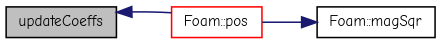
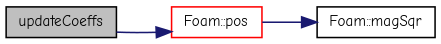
  digraph {
    fontname="Comic Neue"
    rankdir=LR
    node [color=black fontname="Comic Neue" fontsize=10 shape=record]
    edge [color=midnightblue fontname="Comic Neue" fontsize=10 labelfontname=Helvetica labelfontsize=10 style=solid]
    n1 [fillcolor=grey75 fontcolor=black height=0.2 label=updateCoeffs style=filled width=0.4]
    n2 [color=red height=0.2 label="Foam::pos" width=0.4]
    n3 [height=0.2 label="Foam::magSqr" width=0.4]
-   n2 -> n1
+   n1 -> n2
    n2 -> n3
  }
